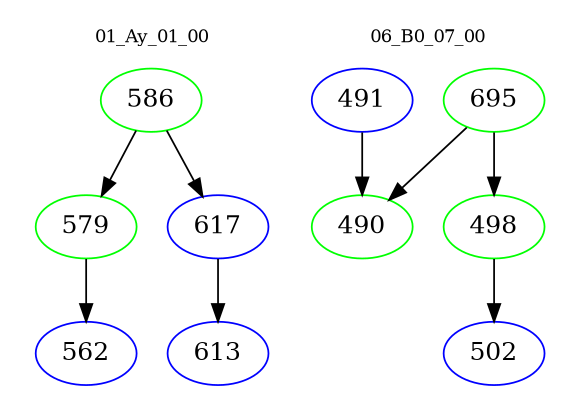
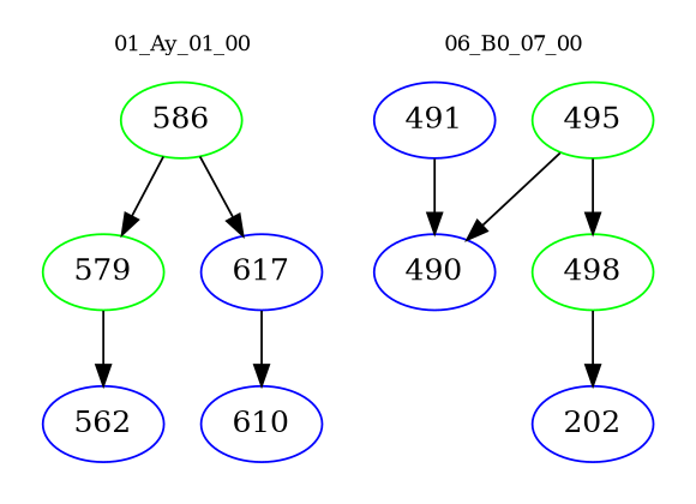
  digraph {
    node [color=blue]
    edge [color=black]
    n1 [color=green label=586]
    n2 [color=green label=579]
    n3 [label=617]
    n4 [label=562]
-   n5 [label=613]
-   n6 [color=green label=695]
-   n7 [color=green label=490]
+   n5 [label=610]
+   n6 [color=green label=495]
+   n7 [label=490]
    n8 [color=green label=498]
    n9 [label=491]
-   n10 [label=502]
+   n10 [label=202]
    subgraph cluster_1 {
      color=white
      fontsize=10
      label="01_Ay_01_00"
      n1
      n2
      n3
      n4
      n5
    }
    subgraph cluster_2 {
      color=white
      fontsize=10
      label="06_B0_07_00"
      n6
      n7
      n8
      n9
      n10
    }
    n1 -> n2
    n1 -> n3
    n2 -> n4
    n3 -> n5
    n6 -> n7
    n6 -> n8
    n8 -> n10
    n9 -> n7
  }
